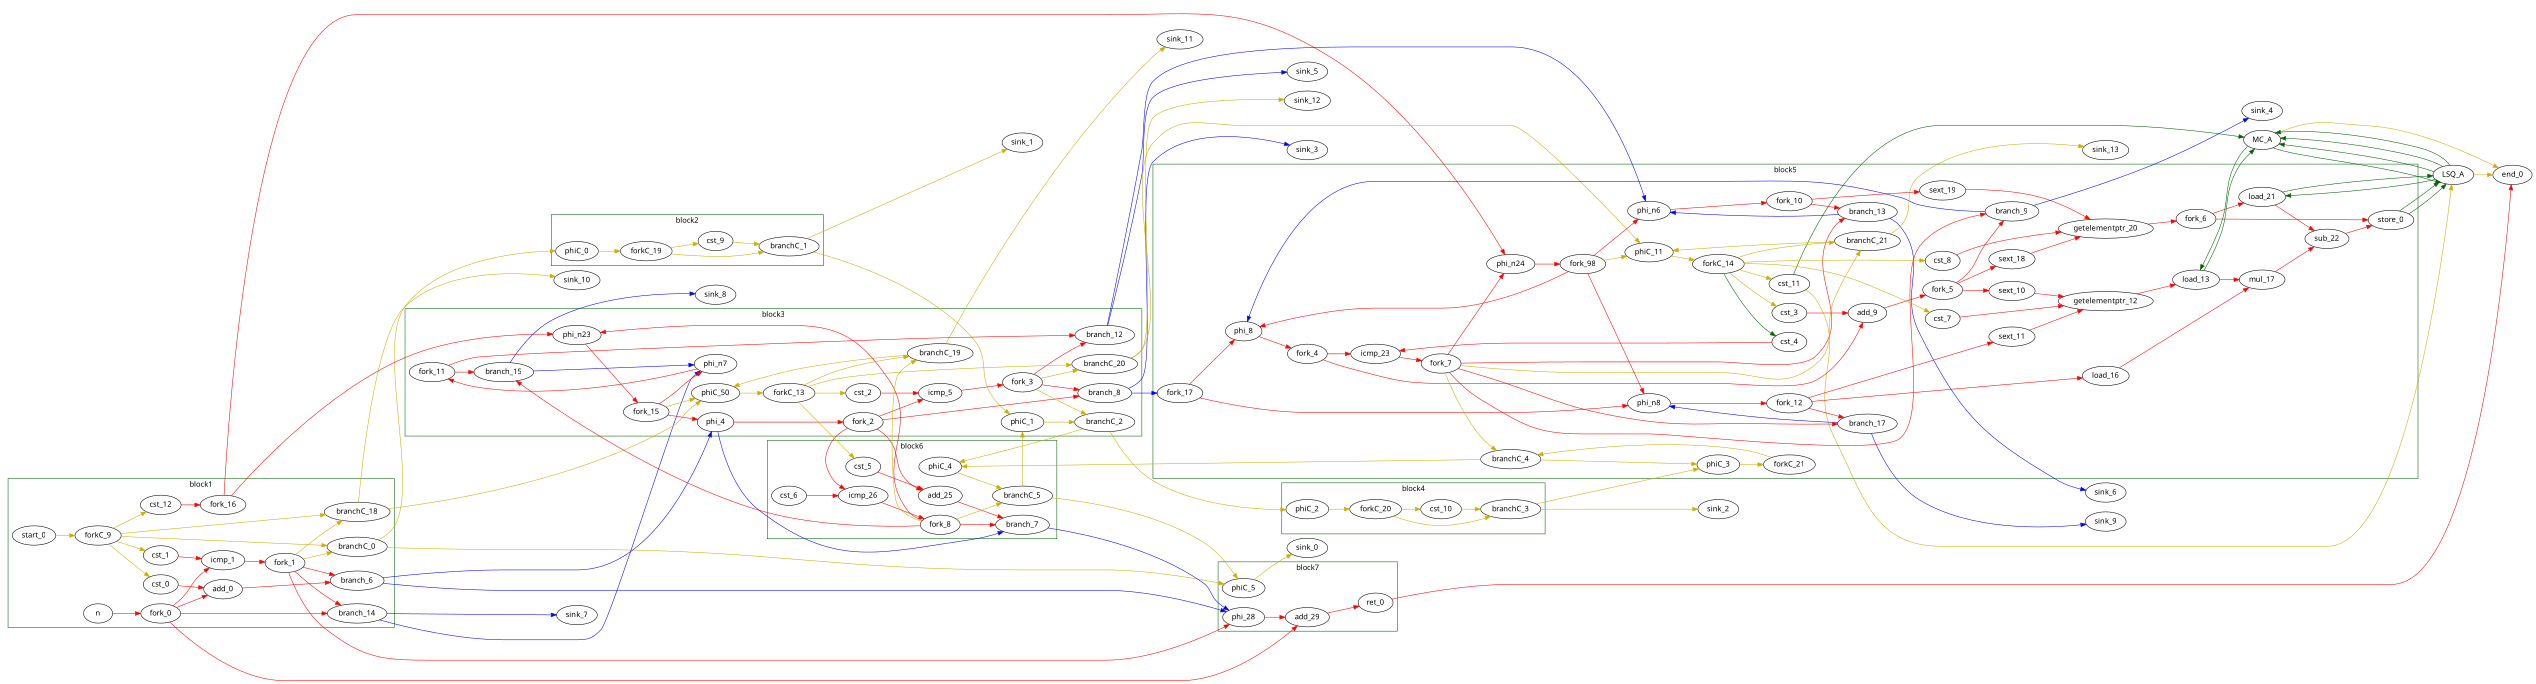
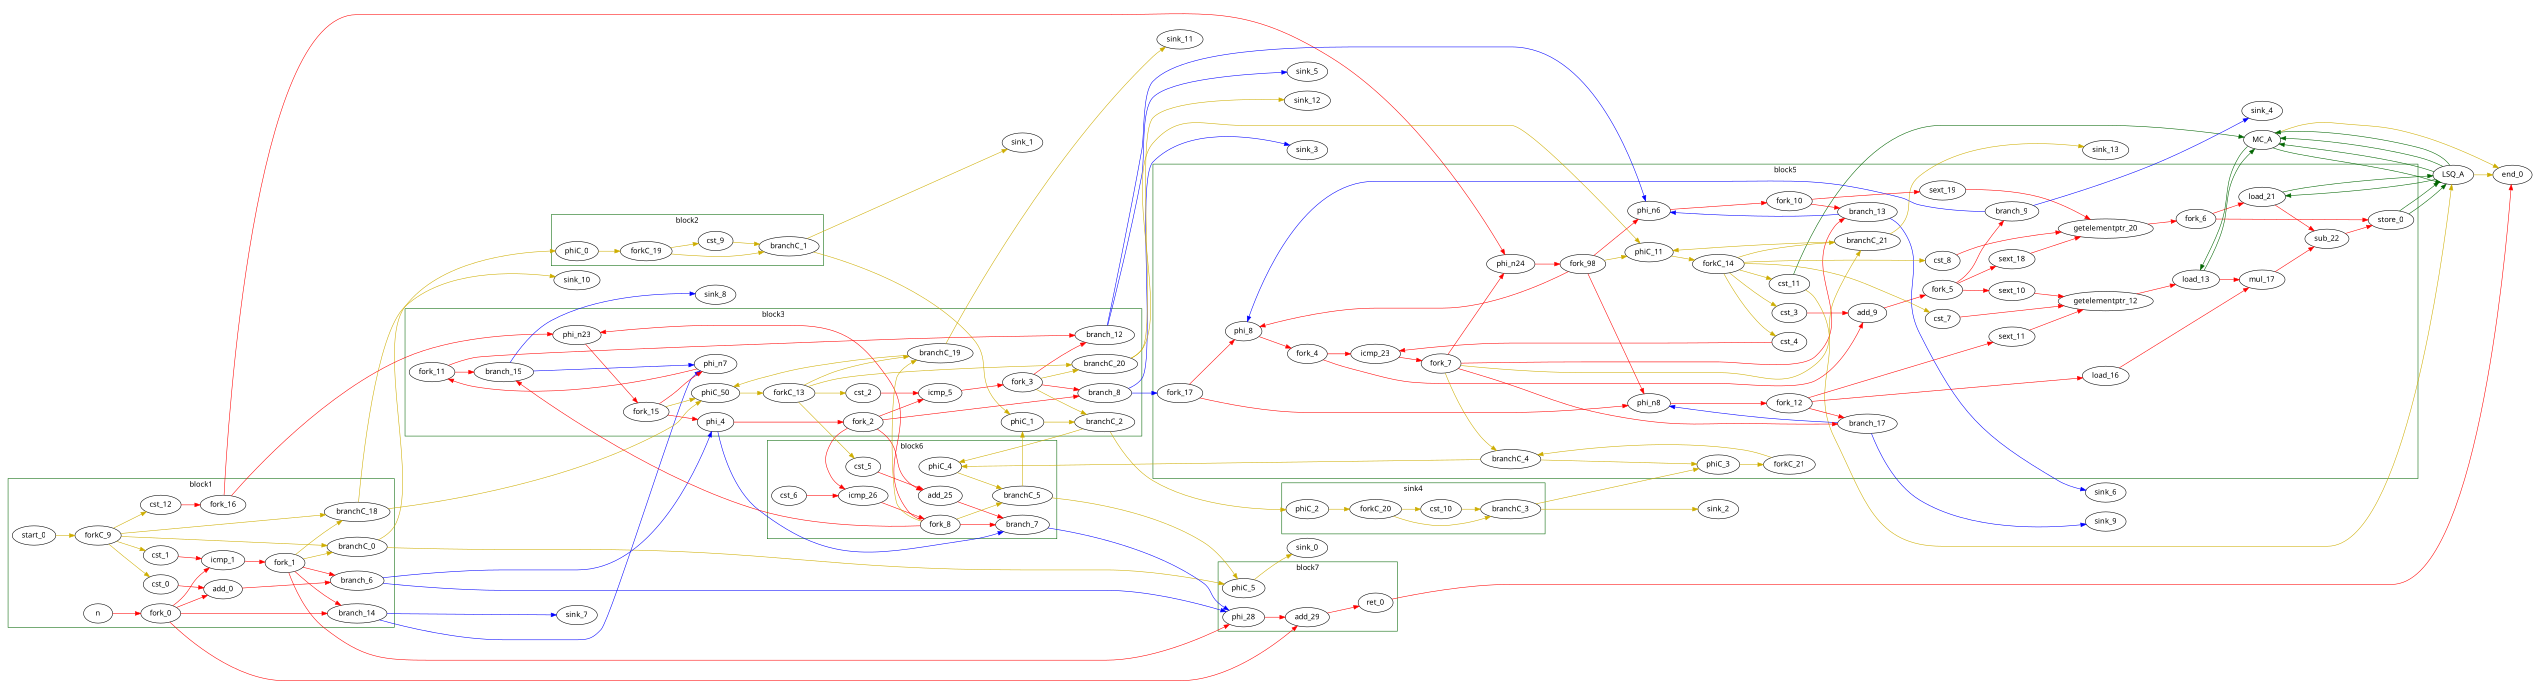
  digraph {
    fontname="Noto Sans"
    rankdir=LR
    splines=spline
    node [bbID=5 fontname="Noto Sans" in="in1:32" out="out1:32" type=Fork]
    edge [color=red fontname="Noto Sans" from=out1 to=in1]
    phiC_0 [bbID=2 delay=0.166 in="in1:0 " out="out1:0" type=Merge]
    branchC_1 [bbID=2 in="in1:0 in2?:1" out="out1+:0 out2-:0" type=Branch]
    cst_9 [bbID=2 type=Constant value="0x00000001"]
    forkC_19 [bbID=2 in="in1:0" out="out1:0 out2:0 "]
    n [bbID=1 type=Entry]
    cst_0 [bbID=1 type=Constant value="0xFFFFFFFF"]
    add_0 [II=1 bbID=1 delay=1.693 in="in1:32 in2:32 " latency=0 op=add_op out="out1:32 " type=Operator]
    cst_1 [bbID=1 type=Constant value="0x00000000"]
    icmp_1 [II=1 bbID=1 delay=1.530 in="in1:32 in2:32 " latency=0 op=icmp_sgt_op out="out1:1 " type=Operator]
    start_0 [bbID=1 control=true in="in1:0" out="out1:0" type=Entry]
    branchC_0 [bbID=1 in="in1:0 in2?:1" out="out1+:0 out2-:0" type=Branch]
    branch_6 [bbID=1 in="in1:32 in2?:1*i" out="out1+:32 out2-:32" type=Branch]
    cst_12 [bbID=1 type=Constant value="0x00000001"]
    branch_14 [bbID=1 in="in1:32 in2?:1*i" out="out1+:32 out2-:32" type=Branch]
    branchC_18 [bbID=1 in="in1:0 in2?:1*i" out="out1+:0 out2-:0" type=Branch]
    fork_0 [bbID=1 out="out1:32 out2:32 out3:32 out4:32 "]
    fork_1 [bbID=1 out="out1:32 out2:32 out3:32 out4:32 out5:32 "]
    forkC_9 [bbID=1 in="in1:0" out="out1:0 out2:0 out3:0 out4:0 out5:0 "]
    fork_16 [bbID=1 out="out1:32 out2:32 "]
    phi_4 [bbID=3 delay=0.366 in="in1?:1 in2:32 in3:32 " type=Mux]
    cst_2 [bbID=3 type=Constant value="0x00000000"]
    icmp_5 [II=1 bbID=3 delay=1.530 in="in1:32 in2:32 " latency=0 op=icmp_sgt_op out="out1:1 " type=Operator]
    phiC_1 [bbID=3 delay=0.166 in="in1:0 in2:0 " out="out1:0" type=Merge]
    branchC_2 [bbID=3 in="in1:0 in2?:1" out="out1+:0 out2-:0" type=Branch]
    phi_n7 [bbID=3 delay=0.366 in="in1?:1 in2:32 in3:32 " type=Mux]
    n26 [bbID=3 delay=0.166 in="in1?:1 in2:0 in3:0 " label=phiC_50 out="out1:0" type=Mux]
    phi_n23 [bbID=3 delay=0.366 in="in1:32 in2:32*i " type=Merge]
    branch_8 [bbID=3 in="in1:32 in2?:1*i" out="out1+:32 out2-:32" type=Branch]
    branch_12 [bbID=3 in="in1:32 in2?:1*i" out="out1+:32 out2-:32" type=Branch]
    branch_15 [bbID=3 in="in1:32 in2?:1*i" out="out1+:32 out2-:32" type=Branch]
    branchC_19 [bbID=3 in="in1:0 in2?:1*i" out="out1+:0 out2-:0" type=Branch]
    branchC_20 [bbID=3 in="in1:0 in2?:1*i" out="out1+:0 out2-:0" type=Branch]
    fork_2 [bbID=3 out="out1:32 out2:32 out3:32 out4:32 "]
    fork_3 [bbID=3 out="out1:32 out2:32 out3:32 out4:32 "]
    fork_11 [bbID=3 out="out1:32 out2:32 "]
    forkC_13 [bbID=3 in="in1:0" out="out1:0 out2:0 out3:0 out4:0 out5:0 "]
    fork_15 [bbID=3 out="out1:32 out2:32 out3:32 "]
    phiC_2 [bbID=4 delay=0.166 in="in1:0 " out="out1:0" type=Merge]
    branchC_3 [bbID=4 in="in1:0 in2?:1" out="out1+:0 out2-:0" type=Branch]
    cst_10 [bbID=4 type=Constant value="0x00000001"]
    forkC_20 [bbID=4 in="in1:0" out="out1:0 out2:0 "]
    phi_8 [delay=0.366 in="in1?:1 in2:32 in3:32 " type=Mux]
    cst_3 [type=Constant value="0xFFFFFFFF"]
    add_9 [II=1 delay=1.693 in="in1:32 in2:32 " latency=0 op=add_op out="out1:32 " type=Operator]
    sext_10 [II=1 delay=0.000 in="in1:32 " latency=0 op=sext_op out="out1:32 " type=Operator]
    sext_11 [II=1 delay=0.000 in="in1:32 " latency=0 op=sext_op out="out1:32 " type=Operator]
    getelementptr_12 [II=1 constants=1 delay=2.966 in="in1:32 in2:32 in3:32 " latency=0 op=getelementptr_op out="out1:32 " type=Operator]
    load_13 [II=1 delay=0.000 in="in1:32 in2:32" latency=2 offset=0 op=mc_load_op out="out1:32 out2:32 " portId=0 type=Operator]
    load_16 [II=1 delay=0.000 in="in1:32 in2:32" latency=2 offset=0 op=mc_load_op out="out1:32 out2:32 " portId=0 type=Operator]
    mul_17 [II=1 delay=0.000 in="in1:32 in2:32 " latency=4 op=mul_op out="out1:32 " type=Operator]
    sext_18 [II=1 delay=0.000 in="in1:32 " latency=0 op=sext_op out="out1:32 " type=Operator]
    sext_19 [II=1 delay=0.000 in="in1:32 " latency=0 op=sext_op out="out1:32 " type=Operator]
    getelementptr_20 [II=1 constants=1 delay=2.966 in="in1:32 in2:32 in3:32 " latency=0 op=getelementptr_op out="out1:32 " type=Operator]
    load_21 [II=1 delay=0.000 in="in1:32 in2:32" latency=5 offset=0 op=lsq_load_op out="out1:32 out2:32 " portId=0 type=Operator]
    sub_22 [II=1 delay=1.693 in="in1:32 in2:32 " latency=0 op=sub_op out="out1:32 " type=Operator]
    store_0 [II=1 delay=0.000 in="in1:32 in2:32 " latency=0 offset=1 op=lsq_store_op out="out1:32 out2:32" portId=0 type=Operator]
    cst_4 [type=Constant value="0x00000001"]
    icmp_23 [II=1 delay=1.530 in="in1:32 in2:32 " latency=0 op=icmp_sgt_op out="out1:1 " type=Operator]
    cst_7 [type=Constant value="0x00000064"]
    cst_8 [type=Constant value="0x00000064"]
    phiC_3 [delay=0.166 in="in1:0 in2:0 " out="out1:0" type=Merge]
    branchC_4 [in="in1:0 in2?:1" out="out1+:0 out2-:0" type=Branch]
    cst_11 [type=Constant value="0x00000001"]
    phi_n6 [delay=0.366 in="in1?:1 in2:32 in3:32 " type=Mux]
    phi_n8 [delay=0.366 in="in1?:1 in2:32 in3:32 " type=Mux]
    phiC_11 [delay=0.166 in="in1?:1 in2:0 in3:0 " out="out1:0" type=Mux]
    branch_9 [in="in1:32 in2?:1*i" out="out1+:32 out2-:32" type=Branch]
    phi_n24 [delay=0.366 in="in1:32 in2:32*i " type=Merge]
    branch_13 [in="in1:32 in2?:1*i" out="out1+:32 out2-:32" type=Branch]
    branch_17 [in="in1:32 in2?:1*i" out="out1+:32 out2-:32" type=Branch]
    branchC_21 [in="in1:0 in2?:1*i" out="out1+:0 out2-:0" type=Branch]
    fork_17 [out="out1:32 out2:32 "]
    fork_4 [out="out1:32 out2:32 "]
    fork_5 [out="out1:32 out2:32 out3:32 "]
    fork_6 [out="out1:32 out2:32 "]
    fork_7 [out="out1:32 out2:32 out3:32 out4:32 out5:32 out6:32 "]
    fork_10 [out="out1:32 out2:32 "]
    fork_12 [out="out1:32 out2:32 out3:32 "]
    forkC_14 [in="in1:0" out="out1:0 out2:0 out3:0 out4:0 out5:0 out6:0 "]
    n80 [label=fork_98 out="out1:32 out2:32 out3:32 out4:32 "]
    forkC_21 [in="in1:0" out="out1:0 out2:0 "]
    cst_5 [bbID=6 type=Constant value="0xFFFFFFFF"]
    add_25 [II=1 bbID=6 delay=1.693 in="in1:32 in2:32 " latency=0 op=add_op out="out1:32 " type=Operator]
    cst_6 [bbID=6 type=Constant value="0x00000000"]
    icmp_26 [II=1 bbID=6 delay=1.530 in="in1:32 in2:32 " latency=0 op=icmp_sgt_op out="out1:1 " type=Operator]
    phiC_4 [bbID=6 delay=0.166 in="in1:0 in2:0 " out="out1:0" type=Merge]
    branchC_5 [bbID=6 in="in1:0 in2?:1" out="out1+:0 out2-:0" type=Branch]
    branch_7 [bbID=6 in="in1:32 in2?:1*i" out="out1+:32 out2-:32" type=Branch]
    fork_8 [bbID=6 out="out1:32 out2:32 out3:32 out4:32 out5:32 "]
    phi_28 [bbID=7 delay=0.366 in="in1?:1 in2:32 in3:32 " type=Mux]
    add_29 [II=1 bbID=7 delay=1.693 in="in1:32 in2:32 " latency=0 op=add_op out="out1:32 " type=Operator]
    ret_0 [II=1 bbID=7 delay=0.000 in="in1:32 " latency=0 op=ret_op out="out1:32 " type=Operator]
    phiC_5 [bbID=7 delay=0.166 in="in1:0 in2:0 " out="out1:0" type=Merge]
    sink_7 [bbID=0 type=Sink out=""]
    sink_10 [bbID=0 in="in1:0" type=Sink out=""]
    sink_1 [bbID=0 in="in1:0" type=Sink out=""]
    sink_3 [bbID=0 type=Sink out=""]
    sink_5 [bbID=0 type=Sink out=""]
    sink_8 [bbID=0 type=Sink out=""]
    sink_11 [bbID=0 in="in1:0" type=Sink out=""]
    sink_12 [bbID=0 in="in1:0" type=Sink out=""]
    sink_2 [bbID=0 in="in1:0" type=Sink out=""]
    MC_A [bbID=0 bbcount=1 in="in1:32*c0 in2:32*l0a in3:32*l1a in4:32*s0a in5:32*s0d " ldcount=2 memory=A out="out1:32*l0d out2:32*l1d out3:0*e " stcount=1 type=MC]
    LSQ_A [bbID=0 bbcount=1 fifoDepth=16 in="in1:0*c0 in2:32*l0a in3:32*s0a in4:32*s0d in5:32*x0d " ldcount=1 loadOffsets="{{0;0;0;0;0;0;0;0;0;0;0;0;0;0;0;0}}" loadPorts="{{0;0;0;0;0;0;0;0;0;0;0;0;0;0;0;0}}" memory=A numLoads="{1}" numStores="{1}" out="out1:32*l0d out2:0*e out3:32*x0a out4:32*y0a out5:32*y0d " stcount=1 storeOffsets="{{1;0;0;0;0;0;0;0;0;0;0;0;0;0;0;0}}" storePorts="{{0;0;0;0;0;0;0;0;0;0;0;0;0;0;0;0}}" type=LSQ]
    sink_4 [bbID=0 type=Sink out=""]
    sink_6 [bbID=0 type=Sink out=""]
    sink_9 [bbID=0 type=Sink out=""]
    sink_13 [bbID=0 in="in1:0" type=Sink out=""]
    end_0 [bbID=0 in="in1:0*e in2:0*e in3:0*e in4:32 " type=Exit]
    sink_0 [bbID=0 in="in1:0" type=Sink out=""]
    subgraph cluster_1 {
      color=darkgreen
      label=block2
      phiC_0
      branchC_1
      cst_9
      forkC_19
    }
    subgraph cluster_2 {
      color=darkgreen
      label=block1
      n
      cst_0
      add_0
      cst_1
      icmp_1
      start_0
      branchC_0
      branch_6
      cst_12
      branch_14
      branchC_18
      fork_0
      fork_1
      forkC_9
      fork_16
    }
    subgraph cluster_3 {
      color=darkgreen
      label=block3
      phi_4
      cst_2
      icmp_5
      phiC_1
      branchC_2
      phi_n7
      n26
      phi_n23
      branch_8
      branch_12
      branch_15
      branchC_19
      branchC_20
      fork_2
      fork_3
      fork_11
      forkC_13
      fork_15
    }
    subgraph cluster_4 {
      color=darkgreen
-     label=block4
+     label=sink4
      phiC_2
      branchC_3
      cst_10
      forkC_20
    }
    subgraph cluster_5 {
      color=darkgreen
      label=block5
      phi_8
      cst_3
      add_9
      sext_10
      sext_11
      getelementptr_12
      load_13
      load_16
      mul_17
      sext_18
      sext_19
      getelementptr_20
      load_21
      sub_22
      store_0
      cst_4
      icmp_23
      cst_7
      cst_8
      phiC_3
      branchC_4
      cst_11
      phi_n6
      phi_n8
      phiC_11
      branch_9
      phi_n24
      branch_13
      branch_17
      branchC_21
      fork_17
      fork_4
      fork_5
      fork_6
      fork_7
      fork_10
      fork_12
      forkC_14
      n80
      forkC_21
    }
    subgraph cluster_6 {
      color=darkgreen
      label=block6
      cst_5
      add_25
      cst_6
      icmp_26
      phiC_4
      branchC_5
      branch_7
      fork_8
    }
    subgraph cluster_7 {
      color=darkgreen
      label=block7
      phi_28
      add_29
      ret_0
      phiC_5
    }
    phiC_0 -> forkC_19 [color=gold3]
    branchC_1 -> phiC_1 [color=gold3 minlen=3]
    branchC_1 -> sink_1 [color=gold3 from=out2 minlen=3]
    cst_9 -> branchC_1 [color=gold3 to=in2]
    forkC_19 -> branchC_1 [color=gold3]
    forkC_19 -> cst_9 [color=gold3 from=out2]
    n -> fork_0
    cst_0 -> add_0 [to=in2]
    add_0 -> branch_6
    cst_1 -> icmp_1 [to=in2]
    icmp_1 -> fork_1
    start_0 -> forkC_9 [color=gold3]
    branchC_0 -> phiC_0 [color=gold3 minlen=3]
    branchC_0 -> phiC_5 [color=gold3 from=out2 minlen=3]
    branch_6 -> phi_4 [color=blue from=out2 minlen=3 to=in3]
    branch_6 -> phi_28 [color=blue minlen=3 to=in2]
    cst_12 -> fork_16
    branch_14 -> phi_n7 [color=blue from=out2 minlen=3 to=in3]
    branch_14 -> sink_7 [color=blue minlen=3]
    branchC_18 -> n26 [color=gold3 from=out2 minlen=3 to=in3]
    branchC_18 -> sink_10 [color=gold3 minlen=3]
    fork_0 -> add_0
    fork_0 -> icmp_1 [from=out2]
    fork_0 -> branch_14 [from=out3]
    fork_0 -> add_29 [from=out4 to=in2]
    fork_1 -> branchC_0 [color=gold3 from=out5 to=in2]
    fork_1 -> branch_6 [to=in2]
    fork_1 -> branch_14 [from=out2 to=in2]
    fork_1 -> branchC_18 [color=gold3 from=out3 to=in2]
    fork_1 -> phi_28 [from=out4]
    forkC_9 -> cst_0 [color=gold3]
    forkC_9 -> cst_1 [color=gold3 from=out2]
    forkC_9 -> branchC_0 [color=gold3 from=out5]
    forkC_9 -> cst_12 [color=gold3 from=out4]
    forkC_9 -> branchC_18 [color=gold3 from=out3]
    fork_16 -> phi_n23
    fork_16 -> phi_n24 [from=out2]
    phi_4 -> fork_2
    phi_4 -> branch_7 [color=blue from=out2 minlen=3 to=in2]
    cst_2 -> icmp_5 [to=in2]
    icmp_5 -> fork_3
    phiC_1 -> branchC_2 [color=gold3]
    branchC_2 -> phiC_2 [color=gold3 minlen=3]
    branchC_2 -> phiC_4 [color=gold3 from=out2 minlen=3]
    phi_n7 -> fork_11
    n26 -> forkC_13 [color=gold3]
    phi_n23 -> fork_15
    branch_8 -> fork_17 [color=blue from=out2 minlen=3]
    branch_8 -> sink_3 [color=blue minlen=3]
    branch_12 -> phi_n6 [color=blue from=out2 minlen=3 to=in3]
    branch_12 -> sink_5 [color=blue minlen=3]
    branch_15 -> phi_n7 [color=blue from=out2 minlen=3 to=in2]
    branch_15 -> sink_8 [color=blue minlen=3]
    branchC_19 -> n26 [color=gold3 from=out2 minlen=3 to=in2]
    branchC_19 -> sink_11 [color=gold3 minlen=3]
    branchC_20 -> phiC_11 [color=gold3 from=out2 minlen=3 to=in3]
    branchC_20 -> sink_12 [color=gold3 minlen=3]
    fork_2 -> icmp_5
    fork_2 -> branch_8 [from=out4]
    fork_2 -> add_25 [from=out2]
    fork_2 -> icmp_26 [from=out3]
    fork_3 -> branchC_2 [color=gold3 from=out4 to=in2]
    fork_3 -> branch_8 [to=in2]
    fork_3 -> branch_12 [from=out2 to=in2]
    fork_3 -> branchC_20 [color=gold3 from=out3 to=in2]
    fork_11 -> branch_12
    fork_11 -> branch_15 [from=out2]
    forkC_13 -> cst_2 [color=gold3]
    forkC_13 -> branchC_19 [color=gold3 from=out2]
    forkC_13 -> branchC_20 [color=gold3 from=out3]
    forkC_13 -> cst_5 [color=gold3 from=out4]
    fork_15 -> phi_4
    fork_15 -> phi_n7 [from=out2]
    fork_15 -> n26 [color=gold3 from=out3]
    phiC_2 -> forkC_20 [color=gold3]
    branchC_3 -> phiC_3 [color=gold3 minlen=3]
    branchC_3 -> sink_2 [color=gold3 from=out2 minlen=3]
    cst_10 -> branchC_3 [color=gold3 to=in2]
    forkC_20 -> branchC_3 [color=gold3]
    forkC_20 -> cst_10 [color=gold3 from=out2]
    phi_8 -> fork_4
    cst_3 -> add_9 [to=in2]
    add_9 -> fork_5
    sext_10 -> getelementptr_12
    sext_11 -> getelementptr_12 [to=in2]
    getelementptr_12 -> load_13 [to=in2]
    load_13 -> mul_17
    load_13 -> MC_A [color=darkgreen from=out2 mem_address=true to=in2]
    load_16 -> mul_17 [to=in2]
    mul_17 -> sub_22 [to=in2]
    sext_18 -> getelementptr_20
    sext_19 -> getelementptr_20 [to=in2]
    getelementptr_20 -> fork_6
    load_21 -> sub_22
    load_21 -> LSQ_A [color=darkgreen from=out2 mem_address=true to=in2]
    sub_22 -> store_0
    store_0 -> LSQ_A [color=darkgreen from=out2 mem_address=true to=in3]
    store_0 -> LSQ_A [color=darkgreen mem_address=false to=in4]
    cst_4 -> icmp_23 [to=in2]
    icmp_23 -> fork_7
    cst_7 -> getelementptr_12 [to=in3]
    cst_8 -> getelementptr_20 [to=in3]
    phiC_3 -> forkC_21 [color=gold3]
    branchC_4 -> phiC_3 [color=gold3 minlen=3 to=in2]
    branchC_4 -> phiC_4 [color=gold3 from=out2 minlen=3 to=in2]
    cst_11 -> MC_A [color=darkgreen]
    cst_11 -> LSQ_A [color=gold3 from=out2]
    phi_n6 -> fork_10
    phi_n8 -> fork_12
    phiC_11 -> forkC_14 [color=gold3]
    branch_9 -> phi_8 [color=blue from=out2 minlen=3 to=in2]
    branch_9 -> sink_4 [color=blue minlen=3]
    phi_n24 -> n80
    branch_13 -> phi_n6 [color=blue from=out2 minlen=3 to=in2]
    branch_13 -> sink_6 [color=blue minlen=3]
    branch_17 -> phi_n8 [color=blue from=out2 minlen=3 to=in2]
    branch_17 -> sink_9 [color=blue minlen=3]
    branchC_21 -> phiC_11 [color=gold3 from=out2 minlen=3 to=in2]
    branchC_21 -> sink_13 [color=gold3 minlen=3]
    fork_17 -> phi_8 [to=in3]
    fork_17 -> phi_n8 [from=out2 to=in3]
    fork_4 -> add_9
    fork_4 -> icmp_23 [from=out2]
    fork_5 -> sext_10
    fork_5 -> sext_18 [from=out2]
    fork_5 -> branch_9 [from=out3]
    fork_6 -> load_21 [to=in2]
    fork_6 -> store_0 [from=out2 to=in2]
    fork_7 -> branchC_4 [color=gold3 from=out6 to=in2]
-   fork_7 -> branch_9 [to=in2]
    fork_7 -> phi_n24 [from=out2 to=in2]
    fork_7 -> branch_13 [from=out3 to=in2]
    fork_7 -> branch_17 [from=out4 to=in2]
    fork_7 -> branchC_21 [color=gold3 from=out5 to=in2]
    fork_10 -> sext_19
    fork_10 -> branch_13 [from=out2]
    fork_12 -> sext_11
    fork_12 -> load_16 [from=out3 to=in2]
    fork_12 -> branch_17 [from=out2]
    forkC_14 -> cst_3 [color=gold3]
-   forkC_14 -> cst_4 [color=darkgreen from=out3]
+   forkC_14 -> cst_4 [color=gold3 from=out3]
    forkC_14 -> cst_7 [color=gold3 from=out4]
    forkC_14 -> cst_8 [color=gold3 from=out5]
    forkC_14 -> cst_11 [color=gold3 from=out6]
    forkC_14 -> branchC_21 [color=gold3 from=out2]
    n80 -> phi_8
    n80 -> phi_n6 [from=out2]
    n80 -> phi_n8 [from=out3]
    n80 -> phiC_11 [color=gold3 from=out4]
    forkC_21 -> branchC_4 [color=gold3]
    cst_5 -> add_25 [to=in2]
    add_25 -> branch_7
    cst_6 -> icmp_26 [to=in2]
    icmp_26 -> fork_8
    phiC_4 -> branchC_5 [color=gold3]
    branchC_5 -> phiC_1 [color=gold3 minlen=3 to=in2]
    branchC_5 -> phiC_5 [color=gold3 from=out2 minlen=3 to=in2]
    branch_7 -> phi_28 [color=blue minlen=3 to=in3]
    fork_8 -> phi_n23 [from=out2 to=in2]
    fork_8 -> branch_15 [from=out3 to=in2]
    fork_8 -> branchC_19 [color=gold3 from=out4 to=in2]
    fork_8 -> branchC_5 [color=gold3 from=out5 to=in2]
    fork_8 -> branch_7 [to=in2]
    phi_28 -> add_29
    add_29 -> ret_0
    ret_0 -> end_0 [to=in4]
    phiC_5 -> sink_0 [color=gold3]
    MC_A -> load_13 [color=darkgreen mem_address=false]
    MC_A -> LSQ_A [color=darkgreen from=out2 mem_address=false to=in5]
    MC_A -> end_0 [color=gold3 from=out3 to=in2]
    LSQ_A -> load_21 [color=darkgreen mem_address=false]
    LSQ_A -> MC_A [color=darkgreen from=out3 mem_address=true to=in3]
    LSQ_A -> MC_A [color=darkgreen from=out4 mem_address=true to=in4]
    LSQ_A -> MC_A [color=darkgreen from=out5 mem_address=false to=in5]
    LSQ_A -> end_0 [color=gold3 from=out2]
  }
